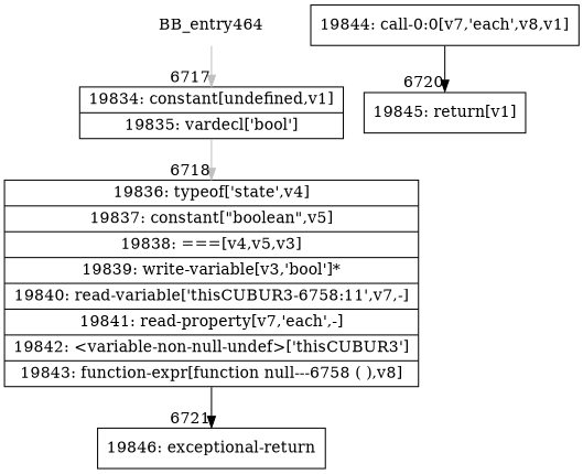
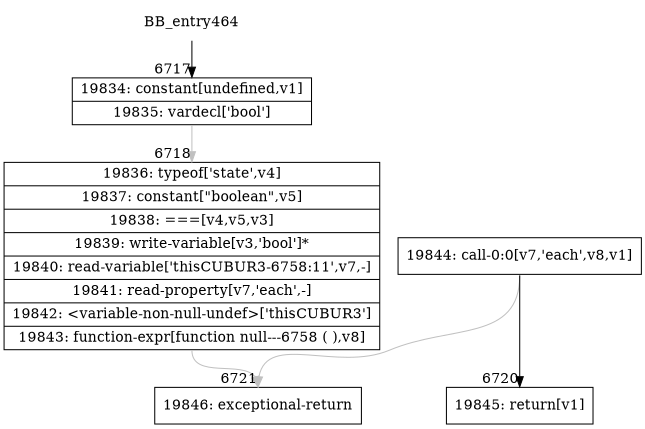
  digraph {
    rankdir=TD
    node [shape=record]
    edge [headport=n tailport=s color=gray]
    n1 [label=BB_entry464 shape=none]
    n2 [label="{19834: constant[undefined,v1]|19835: vardecl['bool']}"]
    n3 [label="{19836: typeof['state',v4]|19837: constant[\"boolean\",v5]|19838: ===[v4,v5,v3]|19839: write-variable[v3,'bool']*|19840: read-variable['thisCUBUR3-6758:11',v7,-]|19841: read-property[v7,'each',-]|19842: \<variable-non-null-undef\>['thisCUBUR3']|19843: function-expr[function null---6758 ( ),v8]}"]
    n4 [label="{19846: exceptional-return}"]
    n5 [label="{19844: call-0:0[v7,'each',v8,v1]}"]
    n6 [label="{19845: return[v1]}"]
-   n1 -> n2 [headlabel="    6717"]
+   n1 -> n2 [headlabel="    6717" color=""]
    n2 -> n3 [headlabel="      6718"]
-   n3 -> n4 [color=black headlabel="      6721"]
+   n3 -> n4 [headlabel="      6721"]
+   n5 -> n4
    n5 -> n6 [headlabel="      6720" color=""]
  }
